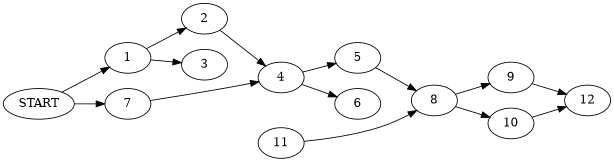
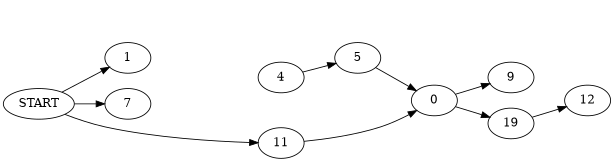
  digraph {
    rankdir=LR
    n1 [label=START]
    1
    7
    11
-   2
-   3
    4
-   8
+   8 [label=0]
    5
-   6
    9
-   10
+   10 [label=19]
    12
    n1 -> 1
    n1 -> 7
-   1 -> 2
-   1 -> 3
-   7 -> 4
+   n1 -> 11
    11 -> 8
-   2 -> 4
    4 -> 5
-   4 -> 6
    8 -> 9
    8 -> 10
    5 -> 8
-   9 -> 12
    10 -> 12
  }
